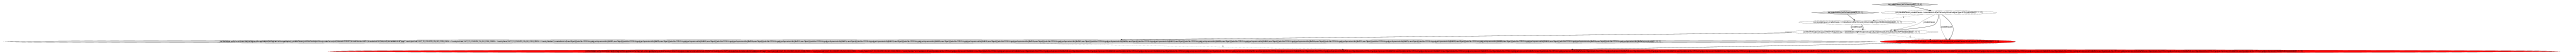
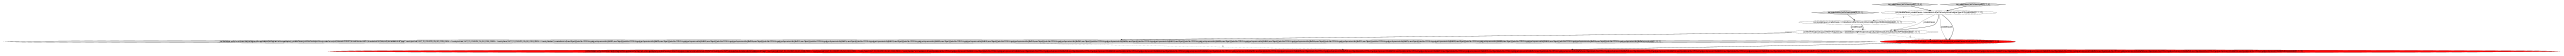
  digraph {
    fontname="Open Sans"
    node [fillcolor=lightgray shape=ellipse style=filled fontname="Open Sans"]
    edge [style=bold fontname="Open Sans"]
    n1 [label="test_makeCursors_factToCountryInner['0', '0', '1']" shape=diamond]
    n2 [fillcolor=white label="List<JoinableClause> joinableClauses = ImmutableList.of(factToCountryOnIsoCode(JoinType.INNER))@@@3@@@['0', '0', '1']"]
    n3 [fillcolor=white label="JoinFilterPreAnalysisGroup joinFilterPreAnalysisGroup = makeDefaultConfigPreAnalysisGroup(null,joinableClauses,VirtualColumns.EMPTY)@@@4@@@['1', '0', '1']"]
    n4 [fillcolor=red label="JoinFilterPreAnalysis joinFilterPreAnalysis = makeDefaultConfigPreAnalysis(null,joinableClauses,VirtualColumns.EMPTY)@@@4@@@['0', '1', '0']"]
    n5 [label="JoinTestHelper.verifyCursors(new HashJoinSegmentStorageAdapter(factSegment.asStorageAdapter(),joinableClauses,joinFilterPreAnalysisGroup).makeCursors(null,Intervals.ETERNITY,VirtualColumns.EMPTY,Granularities.ALL,false,null),ImmutableList.of(\"page\",\"countryIsoCode\",FACT_TO_COUNTRY_ON_ISO_CODE_PREFIX + \"countryIsoCode\",FACT_TO_COUNTRY_ON_ISO_CODE_PREFIX + \"countryName\",FACT_TO_COUNTRY_ON_ISO_CODE_PREFIX + \"countryNumber\"),ImmutableList.of(new Object((((edu.fdu.CPPDG.tinypdg.pe.ExpressionInfo@8af5f3,new Object((((edu.fdu.CPPDG.tinypdg.pe.ExpressionInfo@8af5fb,new Object((((edu.fdu.CPPDG.tinypdg.pe.ExpressionInfo@8af603,new Object((((edu.fdu.CPPDG.tinypdg.pe.ExpressionInfo@8af60b,new Object((((edu.fdu.CPPDG.tinypdg.pe.ExpressionInfo@8af613,new Object((((edu.fdu.CPPDG.tinypdg.pe.ExpressionInfo@8af61b,new Object((((edu.fdu.CPPDG.tinypdg.pe.ExpressionInfo@8af623,new Object((((edu.fdu.CPPDG.tinypdg.pe.ExpressionInfo@8af62b,new Object((((edu.fdu.CPPDG.tinypdg.pe.ExpressionInfo@8af633,new Object((((edu.fdu.CPPDG.tinypdg.pe.ExpressionInfo@8af63b,new Object((((edu.fdu.CPPDG.tinypdg.pe.ExpressionInfo@8af643,new Object((((edu.fdu.CPPDG.tinypdg.pe.ExpressionInfo@8af64b,new Object((((edu.fdu.CPPDG.tinypdg.pe.ExpressionInfo@8af653,new Object((((edu.fdu.CPPDG.tinypdg.pe.ExpressionInfo@8af65b,new Object((((edu.fdu.CPPDG.tinypdg.pe.ExpressionInfo@8af663,new Object((((edu.fdu.CPPDG.tinypdg.pe.ExpressionInfo@8af66b,new Object((((edu.fdu.CPPDG.tinypdg.pe.ExpressionInfo@8af673,new Object((((edu.fdu.CPPDG.tinypdg.pe.ExpressionInfo@8af67b,new Object((((edu.fdu.CPPDG.tinypdg.pe.ExpressionInfo@8af683,new Object((((edu.fdu.CPPDG.tinypdg.pe.ExpressionInfo@8af68b,new Object((((edu.fdu.CPPDG.tinypdg.pe.ExpressionInfo@8af693,new Object((((edu.fdu.CPPDG.tinypdg.pe.ExpressionInfo@8af69b,new Object((((edu.fdu.CPPDG.tinypdg.pe.ExpressionInfo@8af6a3))@@@5@@@['1', '0', '1']"]
    n6 [fillcolor=white label="List<JoinableClause> joinableClauses = ImmutableList.of(factToCountryOnIsoCode(JoinType.LEFT))@@@3@@@['1', '1', '0']"]
    n7 [label="test_makeCursors_factToCountryLeft['1', '0', '0']" shape=diamond]
    n8 [fillcolor=red label="JoinTestHelper.verifyCursors(new HashJoinSegmentStorageAdapter(factSegment.asStorageAdapter(),joinableClauses,joinFilterPreAnalysis).makeCursors(null,Intervals.ETERNITY,VirtualColumns.EMPTY,Granularities.ALL,false,null),ImmutableList.of(\"page\",\"countryIsoCode\",FACT_TO_COUNTRY_ON_ISO_CODE_PREFIX + \"countryIsoCode\",FACT_TO_COUNTRY_ON_ISO_CODE_PREFIX + \"countryName\",FACT_TO_COUNTRY_ON_ISO_CODE_PREFIX + \"countryNumber\"),ImmutableList.of(new Object((((edu.fdu.CPPDG.tinypdg.pe.ExpressionInfo@8af4c3,new Object((((edu.fdu.CPPDG.tinypdg.pe.ExpressionInfo@8af4cb,new Object((((edu.fdu.CPPDG.tinypdg.pe.ExpressionInfo@8af4d3,new Object((((edu.fdu.CPPDG.tinypdg.pe.ExpressionInfo@8af4db,new Object((((edu.fdu.CPPDG.tinypdg.pe.ExpressionInfo@8af4e3,new Object((((edu.fdu.CPPDG.tinypdg.pe.ExpressionInfo@8af4eb,new Object((((edu.fdu.CPPDG.tinypdg.pe.ExpressionInfo@8af4f3,new Object((((edu.fdu.CPPDG.tinypdg.pe.ExpressionInfo@8af4fb,new Object((((edu.fdu.CPPDG.tinypdg.pe.ExpressionInfo@8af503,new Object((((edu.fdu.CPPDG.tinypdg.pe.ExpressionInfo@8af50b,new Object((((edu.fdu.CPPDG.tinypdg.pe.ExpressionInfo@8af513,new Object((((edu.fdu.CPPDG.tinypdg.pe.ExpressionInfo@8af51b,new Object((((edu.fdu.CPPDG.tinypdg.pe.ExpressionInfo@8af523,new Object((((edu.fdu.CPPDG.tinypdg.pe.ExpressionInfo@8af52b,new Object((((edu.fdu.CPPDG.tinypdg.pe.ExpressionInfo@8af533,new Object((((edu.fdu.CPPDG.tinypdg.pe.ExpressionInfo@8af53b,new Object((((edu.fdu.CPPDG.tinypdg.pe.ExpressionInfo@8af543,new Object((((edu.fdu.CPPDG.tinypdg.pe.ExpressionInfo@8af54b,new Object((((edu.fdu.CPPDG.tinypdg.pe.ExpressionInfo@8af553,new Object((((edu.fdu.CPPDG.tinypdg.pe.ExpressionInfo@8af55b,new Object((((edu.fdu.CPPDG.tinypdg.pe.ExpressionInfo@8af563,new Object((((edu.fdu.CPPDG.tinypdg.pe.ExpressionInfo@8af56b,new Object((((edu.fdu.CPPDG.tinypdg.pe.ExpressionInfo@8af573,new Object((((edu.fdu.CPPDG.tinypdg.pe.ExpressionInfo@8af57b,new Object((((edu.fdu.CPPDG.tinypdg.pe.ExpressionInfo@8af583,new Object((((edu.fdu.CPPDG.tinypdg.pe.ExpressionInfo@8af58b,new Object((((edu.fdu.CPPDG.tinypdg.pe.ExpressionInfo@8af593,new Object((((edu.fdu.CPPDG.tinypdg.pe.ExpressionInfo@8af59b,new Object((((edu.fdu.CPPDG.tinypdg.pe.ExpressionInfo@8af5a3))@@@5@@@['0', '1', '0']"]
+   n9 [label="test_makeCursors_factToCountryLeft['0', '1', '0']" shape=diamond]
    n1 -> n2
    n2 -> n3
    n2 -> n3 [label=joinableClauses style=solid]
    n3 -> n4 [label=0 style=dashed]
    n3 -> n5
    n4 -> n8
    n5 -> n8 [label=0 style=dashed]
    n6 -> n2 [label=0 style=dashed]
    n6 -> n3 [label=joinableClauses style=solid]
    n6 -> n3
    n6 -> n4
    n6 -> n4 [label=joinableClauses style=solid]
    n7 -> n6
+   n9 -> n6
  }
